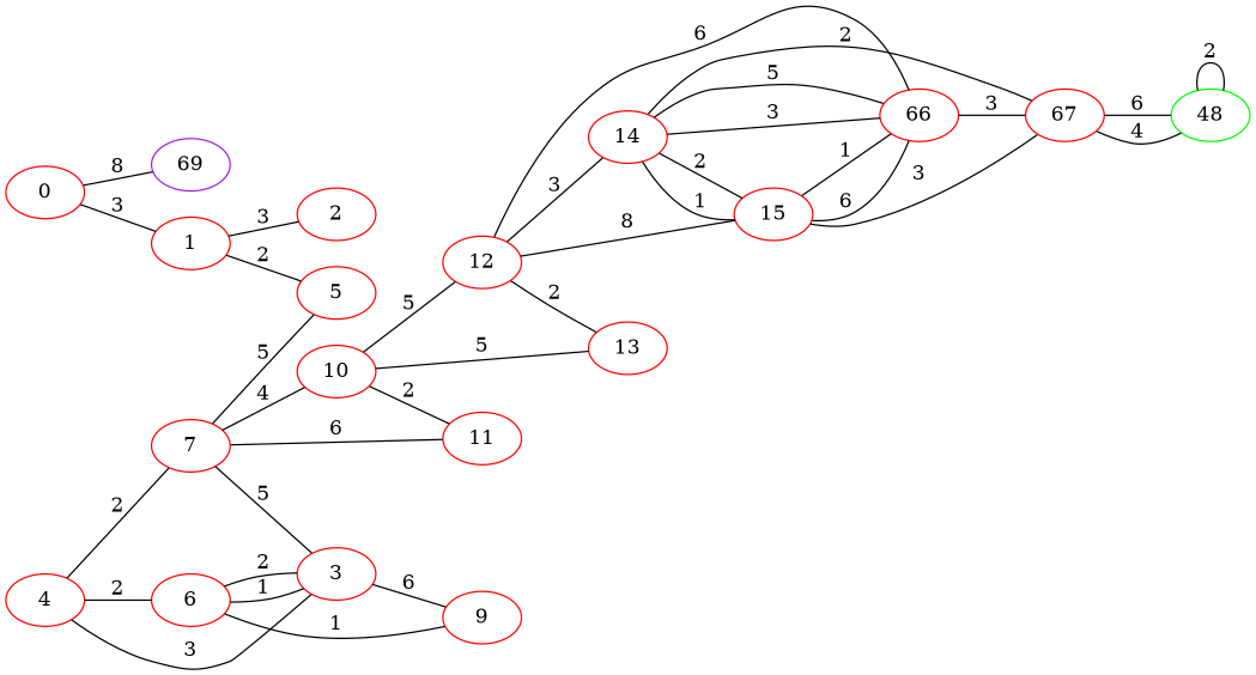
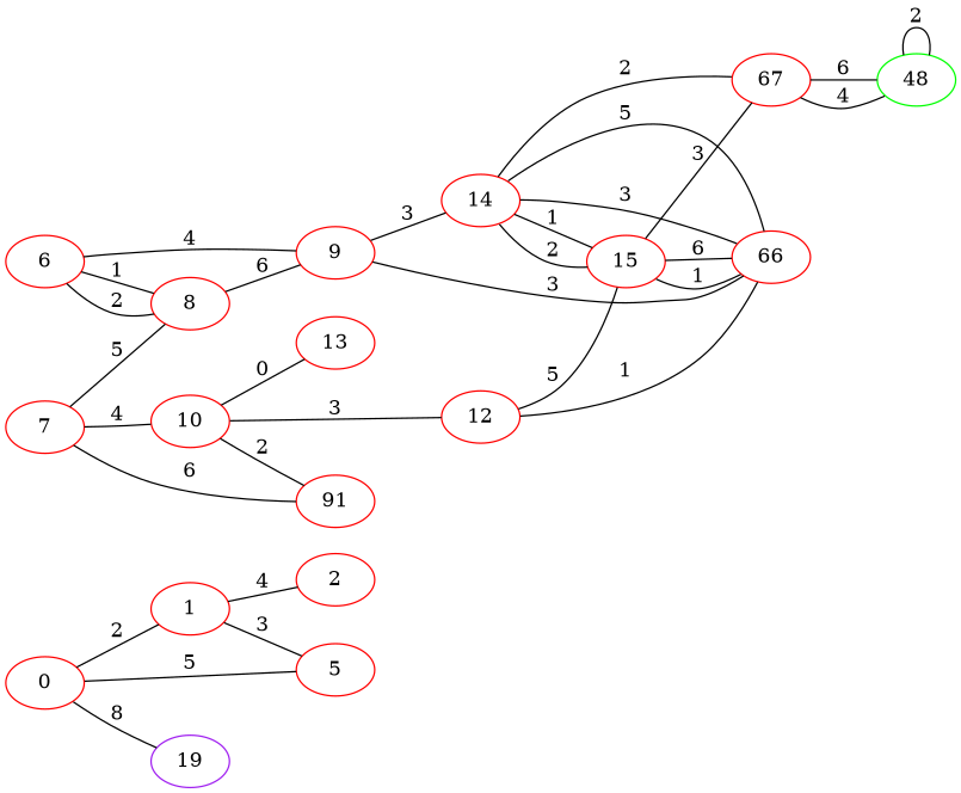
  graph {
    rankdir=LR
    node [color=red weight=1]
    0
    1
    5
-   19 [color=purple weight=4 label=69]
+   19 [color=purple weight=4]
    2
-   4
    6
    7
-   8 [label=3]
+   8
    9
    10
-   11
+   11 [label=91]
    12
    13
    14
    15
    n17 [label=66]
    n18 [label=67]
    n19 [color=green label=48 weight=2]
-   0 -- 1 [label=3]
-   7 -- 5 [label=5]
+   0 -- 1 [label=2]
+   0 -- 5 [label=5]
    0 -- 19 [label=8]
-   1 -- 5 [label=2]
-   1 -- 2 [label=3]
-   4 -- 6 [label=2]
-   4 -- 7 [label=2]
-   4 -- 8 [label=3]
+   1 -- 5 [label=3]
+   1 -- 2 [label=4]
    6 -- 8 [label=1]
    6 -- 8 [label=2]
-   6 -- 9 [label=1]
+   6 -- 9 [label=4]
    7 -- 8 [label=5]
    7 -- 10 [label=4]
    7 -- 11 [label=6]
    8 -- 9 [label=6]
    10 -- 11 [label=2]
-   10 -- 12 [label=5]
-   10 -- 13 [label=5]
-   12 -- 13 [label=2]
-   12 -- 14 [label=3]
-   12 -- 15 [label=8]
-   12 -- n17 [label=6]
+   10 -- 12 [label=3]
+   10 -- 13 [label=0]
+   9 -- 14 [label=3]
+   12 -- 15 [label=5]
+   12 -- n17 [label=1]
    14 -- 15 [label=1]
    14 -- 15 [label=2]
    14 -- n17 [label=5]
    14 -- n17 [label=3]
    14 -- n18 [label=2]
    15 -- n17 [label=6]
    15 -- n17 [label=1]
    15 -- n18 [label=3]
-   n17 -- n18 [label=3]
+   n17 -- 9 [label=3]
    n18 -- n19 [label=6]
    n18 -- n19 [label=4]
    n19 -- n19 [label=2]
  }
